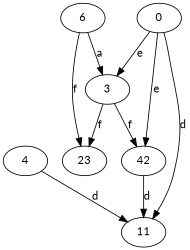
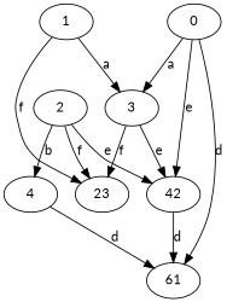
  strict digraph {
    fontname=Lato
    node [fontname=Lato]
    edge [fontname=Lato]
+   2
    4
    n3 [label=42]
    n4 [label=23]
-   11
+   11 [label=61]
    3
    0
-   1 [label=6]
+   1
+   2 -> 4 [label=b]
+   2 -> n3 [label=e]
+   2 -> n4 [label=f]
    4 -> 11 [label=d]
    n3 -> 11 [label=d]
-   3 -> n3 [label=f]
+   3 -> n3 [label=e]
    3 -> n4 [label=f]
    0 -> n3 [label=e]
    0 -> 11 [label=d]
-   0 -> 3 [label=e]
+   0 -> 3 [label=a]
    1 -> n4 [label=f]
    1 -> 3 [label=a]
  }
